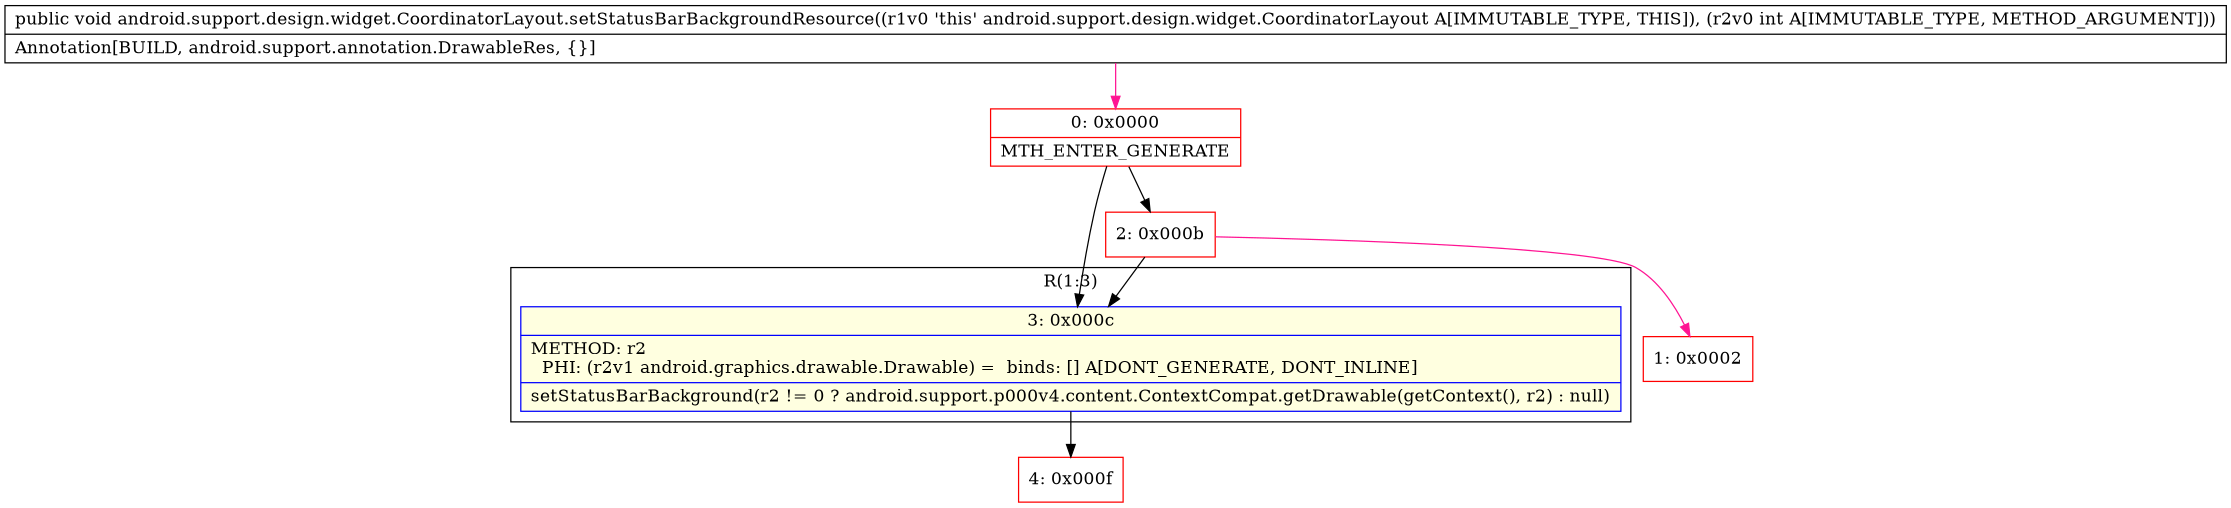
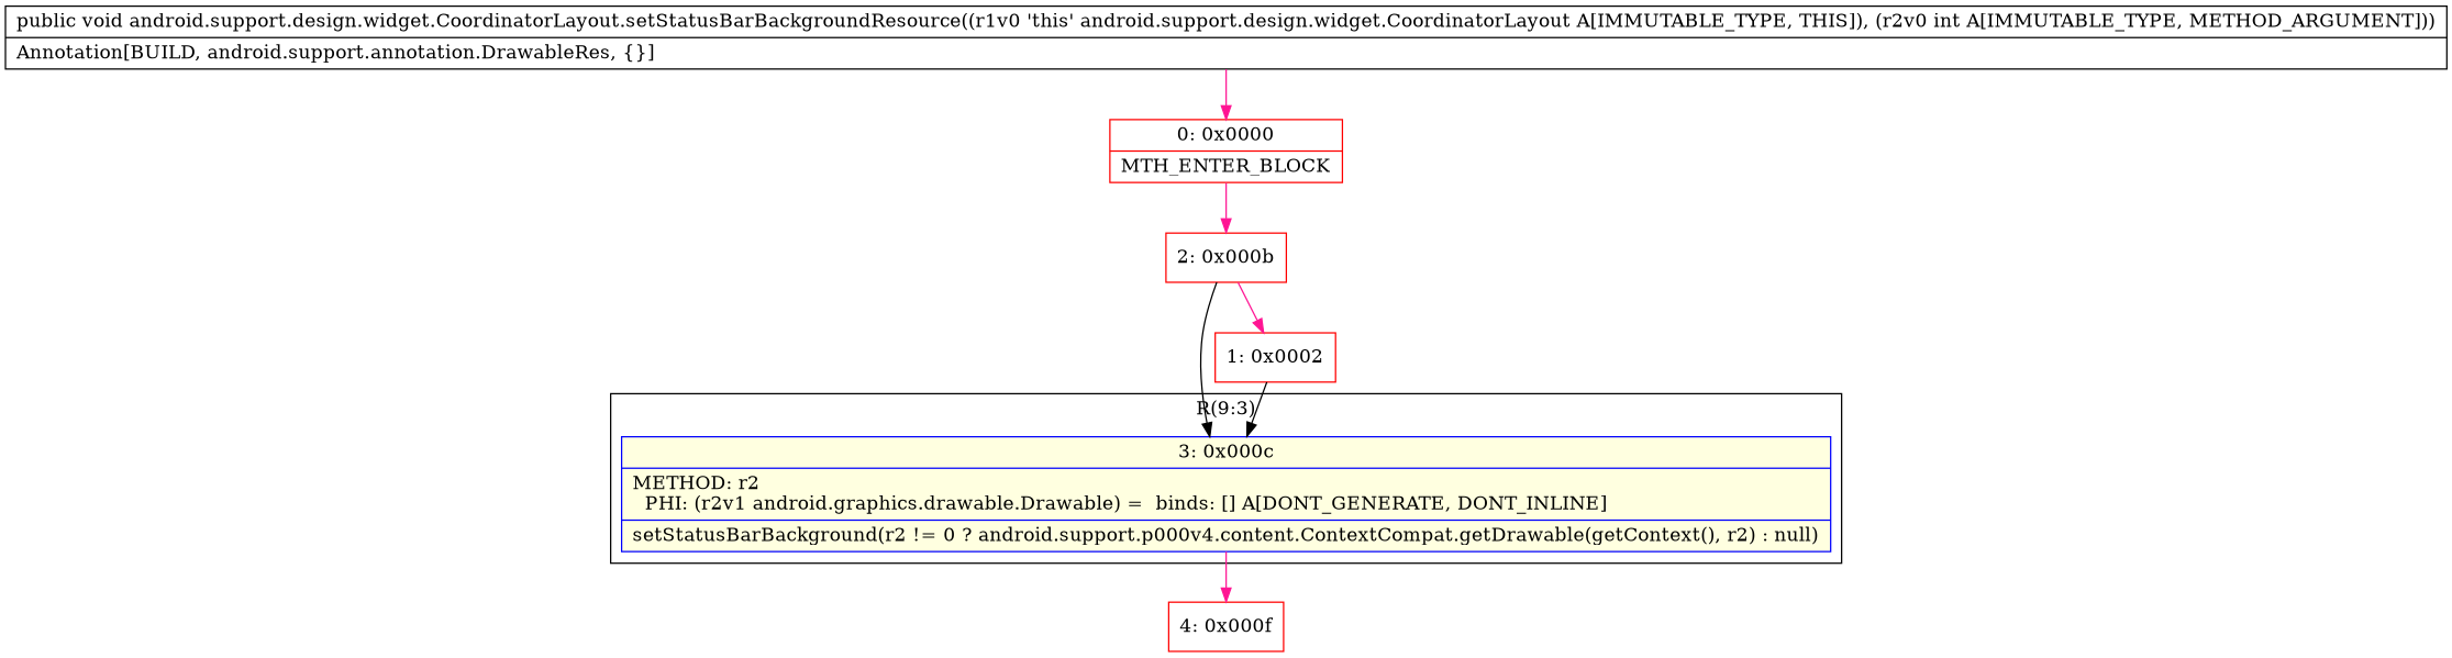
  digraph {
    node [color=red fillcolor=white shape=record style=filled]
    edge [color=black]
    n1 [color=blue fillcolor=lightyellow label="{3\:\ 0x000c|METHOD: r2 \l  PHI: (r2v1 android.graphics.drawable.Drawable) =  binds: [] A[DONT_GENERATE, DONT_INLINE]\l|setStatusBarBackground(r2 != 0 ? android.support.p000v4.content.ContextCompat.getDrawable(getContext(), r2) : null)\l}"]
    n2 [label="{4\:\ 0x000f}"]
-   n3 [label="{0\:\ 0x0000|MTH_ENTER_GENERATE\l}"]
+   n3 [label="{0\:\ 0x0000|MTH_ENTER_BLOCK\l}"]
    n4 [label="{2\:\ 0x000b}"]
    n5 [label="{1\:\ 0x0002}"]
    n6 [label="{public void android.support.design.widget.CoordinatorLayout.setStatusBarBackgroundResource((r1v0 'this' android.support.design.widget.CoordinatorLayout A[IMMUTABLE_TYPE, THIS]), (r2v0 int A[IMMUTABLE_TYPE, METHOD_ARGUMENT]))  | Annotation[BUILD, android.support.annotation.DrawableRes, \{\}]\l}" color=""]
    subgraph cluster_1 {
-     label="R(1:3)"
+     label="R(9:3)"
      n1
    }
-   n1 -> n2
-   n3 -> n4
+   n1 -> n2 [color=deeppink]
+   n3 -> n4 [color=deeppink]
    n4 -> n1
    n4 -> n5 [color=deeppink]
-   n3 -> n1
+   n5 -> n1
    n6 -> n3 [color=deeppink]
  }
